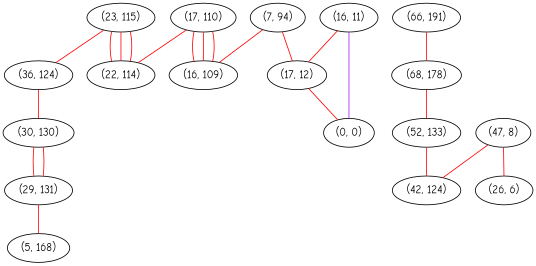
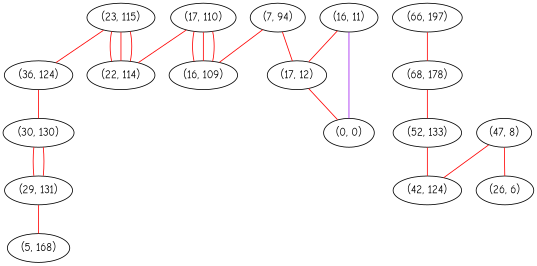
  graph {
    fontname="Comic Neue"
    node [fontname="Comic Neue"]
    edge [color=red fontname="Comic Neue" weight=1]
    "(23, 115)"
    "(36, 124)"
    "(22, 114)"
    "(30, 130)"
    "(16, 11)"
    "(0, 0)"
    "(17, 12)"
    "(29, 131)"
-   "(66, 191)"
+   "(66, 191)" [label="(66, 197)"]
    "(68, 178)"
    "(52, 133)"
    "(42, 124)"
    "(5, 168)"
    "(17, 110)"
    "(16, 109)"
    "(7, 94)"
    "(47, 8)"
    "(26, 6)"
    "(23, 115)" -- "(36, 124)"
    "(23, 115)" -- "(22, 114)"
    "(23, 115)" -- "(22, 114)"
    "(23, 115)" -- "(22, 114)"
    "(36, 124)" -- "(30, 130)"
    "(30, 130)" -- "(29, 131)"
    "(30, 130)" -- "(29, 131)"
    "(16, 11)" -- "(0, 0)" [color=purple weight=4]
    "(16, 11)" -- "(17, 12)"
    "(17, 12)" -- "(0, 0)"
    "(29, 131)" -- "(5, 168)"
    "(66, 191)" -- "(68, 178)"
    "(68, 178)" -- "(52, 133)"
    "(52, 133)" -- "(42, 124)"
    "(17, 110)" -- "(22, 114)"
    "(17, 110)" -- "(16, 109)"
    "(17, 110)" -- "(16, 109)"
    "(17, 110)" -- "(16, 109)"
    "(7, 94)" -- "(17, 12)"
    "(7, 94)" -- "(16, 109)"
    "(47, 8)" -- "(42, 124)"
    "(47, 8)" -- "(26, 6)"
  }
